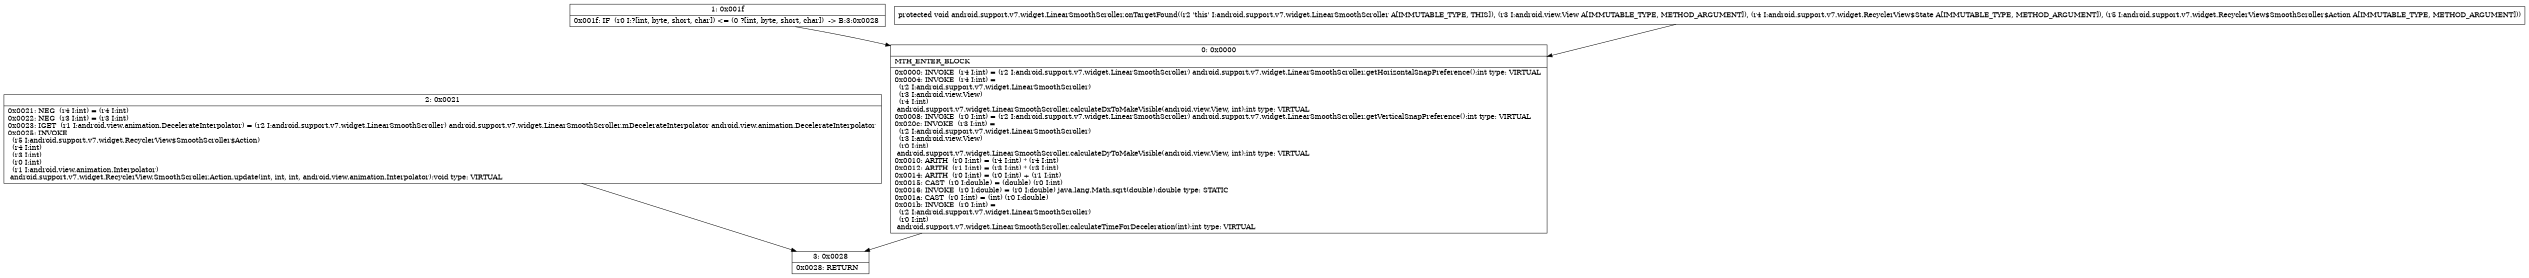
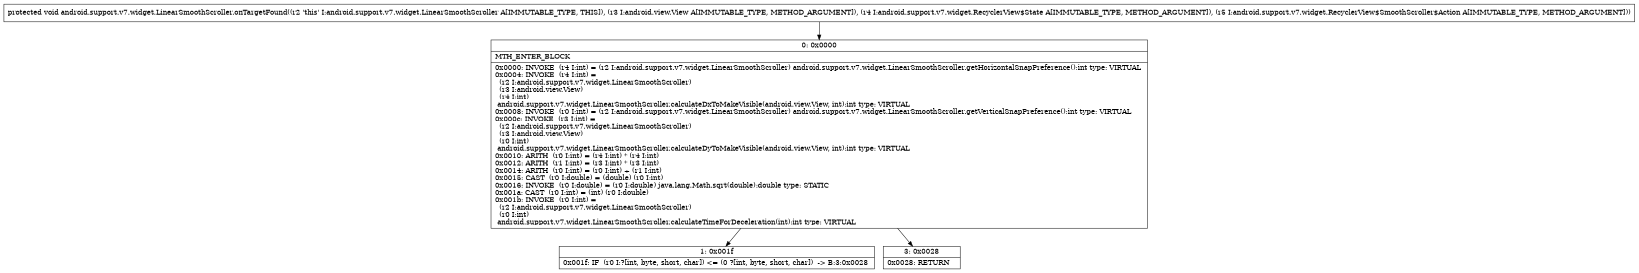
  digraph {
    node [shape=record]
-   n1 [label="{0\:\ 0x0000|MTH_ENTER_BLOCK\l|0x0000: INVOKE  (r4 I:int) = (r2 I:android.support.v7.widget.LinearSmoothScroller) android.support.v7.widget.LinearSmoothScroller.getHorizontalSnapPreference():int type: VIRTUAL \l0x0004: INVOKE  (r4 I:int) = \l  (r2 I:android.support.v7.widget.LinearSmoothScroller)\l  (r3 I:android.view.View)\l  (r4 I:int)\l android.support.v7.widget.LinearSmoothScroller.calculateDxToMakeVisible(android.view.View, int):int type: VIRTUAL \l0x0008: INVOKE  (r0 I:int) = (r2 I:android.support.v7.widget.LinearSmoothScroller) android.support.v7.widget.LinearSmoothScroller.getVerticalSnapPreference():int type: VIRTUAL \l0x020c: INVOKE  (r3 I:int) = \l  (r2 I:android.support.v7.widget.LinearSmoothScroller)\l  (r3 I:android.view.View)\l  (r0 I:int)\l android.support.v7.widget.LinearSmoothScroller.calculateDyToMakeVisible(android.view.View, int):int type: VIRTUAL \l0x0010: ARITH  (r0 I:int) = (r4 I:int) * (r4 I:int) \l0x0012: ARITH  (r1 I:int) = (r3 I:int) * (r3 I:int) \l0x0014: ARITH  (r0 I:int) = (r0 I:int) + (r1 I:int) \l0x0015: CAST  (r0 I:double) = (double) (r0 I:int) \l0x0016: INVOKE  (r0 I:double) = (r0 I:double) java.lang.Math.sqrt(double):double type: STATIC \l0x001a: CAST  (r0 I:int) = (int) (r0 I:double) \l0x001b: INVOKE  (r0 I:int) = \l  (r2 I:android.support.v7.widget.LinearSmoothScroller)\l  (r0 I:int)\l android.support.v7.widget.LinearSmoothScroller.calculateTimeForDeceleration(int):int type: VIRTUAL \l}"]
+   n1 [label="{0\:\ 0x0000|MTH_ENTER_BLOCK\l|0x0000: INVOKE  (r4 I:int) = (r2 I:android.support.v7.widget.LinearSmoothScroller) android.support.v7.widget.LinearSmoothScroller.getHorizontalSnapPreference():int type: VIRTUAL \l0x0004: INVOKE  (r4 I:int) = \l  (r2 I:android.support.v7.widget.LinearSmoothScroller)\l  (r3 I:android.view.View)\l  (r4 I:int)\l android.support.v7.widget.LinearSmoothScroller.calculateDxToMakeVisible(android.view.View, int):int type: VIRTUAL \l0x0008: INVOKE  (r0 I:int) = (r2 I:android.support.v7.widget.LinearSmoothScroller) android.support.v7.widget.LinearSmoothScroller.getVerticalSnapPreference():int type: VIRTUAL \l0x000c: INVOKE  (r3 I:int) = \l  (r2 I:android.support.v7.widget.LinearSmoothScroller)\l  (r3 I:android.view.View)\l  (r0 I:int)\l android.support.v7.widget.LinearSmoothScroller.calculateDyToMakeVisible(android.view.View, int):int type: VIRTUAL \l0x0010: ARITH  (r0 I:int) = (r4 I:int) * (r4 I:int) \l0x0012: ARITH  (r1 I:int) = (r3 I:int) * (r3 I:int) \l0x0014: ARITH  (r0 I:int) = (r0 I:int) + (r1 I:int) \l0x0015: CAST  (r0 I:double) = (double) (r0 I:int) \l0x0016: INVOKE  (r0 I:double) = (r0 I:double) java.lang.Math.sqrt(double):double type: STATIC \l0x001a: CAST  (r0 I:int) = (int) (r0 I:double) \l0x001b: INVOKE  (r0 I:int) = \l  (r2 I:android.support.v7.widget.LinearSmoothScroller)\l  (r0 I:int)\l android.support.v7.widget.LinearSmoothScroller.calculateTimeForDeceleration(int):int type: VIRTUAL \l}"]
    n2 [label="{1\:\ 0x001f|0x001f: IF  (r0 I:?[int, byte, short, char]) \<= (0 ?[int, byte, short, char])  \-\> B:3:0x0028 \l}"]
    n3 [label="{3\:\ 0x0028|0x0028: RETURN   \l}"]
-   n4 [label="{2\:\ 0x0021|0x0021: NEG  (r4 I:int) = (r4 I:int) \l0x0022: NEG  (r3 I:int) = (r3 I:int) \l0x0023: IGET  (r1 I:android.view.animation.DecelerateInterpolator) = (r2 I:android.support.v7.widget.LinearSmoothScroller) android.support.v7.widget.LinearSmoothScroller.mDecelerateInterpolator android.view.animation.DecelerateInterpolator \l0x0025: INVOKE  \l  (r5 I:android.support.v7.widget.RecyclerView$SmoothScroller$Action)\l  (r4 I:int)\l  (r3 I:int)\l  (r0 I:int)\l  (r1 I:android.view.animation.Interpolator)\l android.support.v7.widget.RecyclerView.SmoothScroller.Action.update(int, int, int, android.view.animation.Interpolator):void type: VIRTUAL \l}"]
    n5 [label="{protected void android.support.v7.widget.LinearSmoothScroller.onTargetFound((r2 'this' I:android.support.v7.widget.LinearSmoothScroller A[IMMUTABLE_TYPE, THIS]), (r3 I:android.view.View A[IMMUTABLE_TYPE, METHOD_ARGUMENT]), (r4 I:android.support.v7.widget.RecyclerView$State A[IMMUTABLE_TYPE, METHOD_ARGUMENT]), (r5 I:android.support.v7.widget.RecyclerView$SmoothScroller$Action A[IMMUTABLE_TYPE, METHOD_ARGUMENT])) }"]
-   n2 -> n1
+   n1 -> n2
    n1 -> n3
-   n4 -> n3
    n5 -> n1
  }
